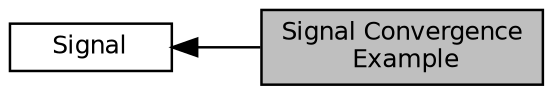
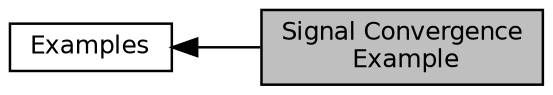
  digraph {
    rankdir=LR
    node [color=black fontname=Helvetica fontsize=10 shape=box style=filled]
    n1 [fillcolor=grey75 fontcolor=black height=0.2 label="Signal Convergence\l Example" width=0.4]
-   n2 [fillcolor=white height=0.2 label=Signal width=0.4]
+   n2 [fillcolor=white height=0.2 label=Examples width=0.4]
    n2 -> n1 [dir=back fontname=Helvetica fontsize=10 labelfontname=Helvetica labelfontsize=10 shape=plaintext style=solid]
  }
